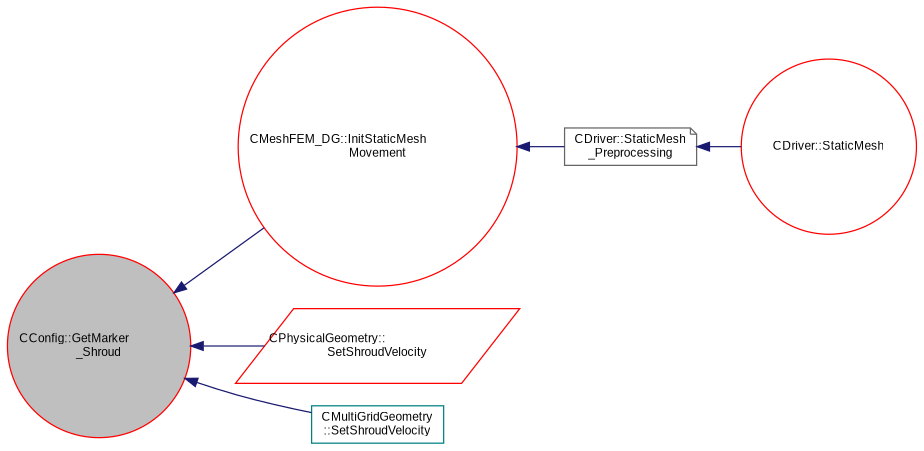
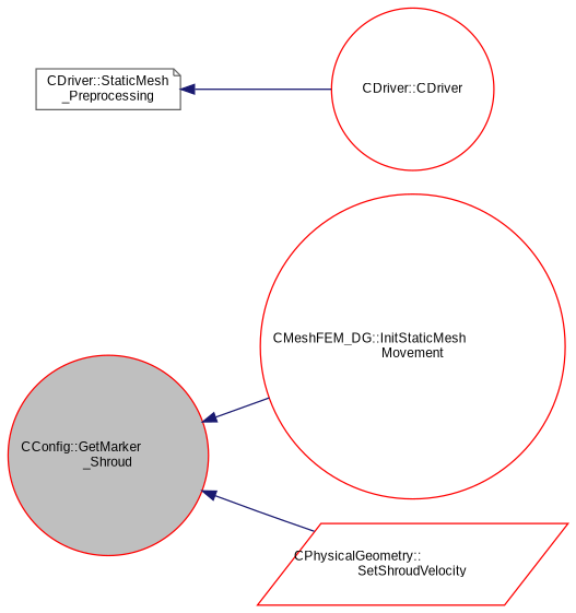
  digraph {
    fontname="Liberation Sans"
    rankdir=LR
    node [color=red fillcolor=white fontname="Liberation Sans" fontsize=10 shape=circle style=filled]
    edge [color=midnightblue dir=back fontname="Liberation Sans" fontsize=10 labelfontname=Helvetica labelfontsize=10 style=solid]
    n1 [fillcolor=grey75 fontcolor=black height=0.2 label="CConfig::GetMarker\l_Shroud" width=0.4]
    n2 [height=0.2 label="CMeshFEM_DG::InitStaticMesh\lMovement" width=0.4]
    n3 [height=0.2 label="CPhysicalGeometry::\lSetShroudVelocity" shape=parallelogram width=0.4]
-   n4 [color=teal height=0.2 label="CMultiGridGeometry\l::SetShroudVelocity" shape=box width=0.4]
    n5 [color=gray40 height=0.2 label="CDriver::StaticMesh\l_Preprocessing" shape=note width=0.4]
-   n6 [height=0.2 label="CDriver::StaticMesh" width=0.4]
+   n6 [height=0.2 label="CDriver::CDriver" width=0.4]
    n1 -> n2
    n1 -> n3
-   n1 -> n4
-   n2 -> n5
    n5 -> n6
  }
